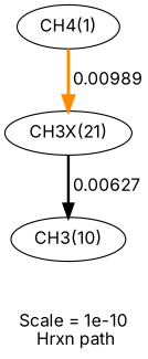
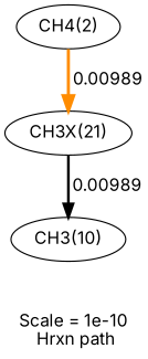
  digraph {
    fontname=Inter
    label="Scale = 1e-10\l Hrxn path"
    node [fontname=Inter]
    edge [fontname=Inter]
-   n1 [label="CH4(1)"]
+   n1 [label="CH4(2)"]
    n2 [label="CH3X(21)"]
    n3 [label="CH3(10)"]
    n1 -> n2 [arrowsize=1.25 color=darkorange label=" 0.00989" style="setlinewidth(2.51)"]
-   n2 -> n3 [arrowsize=1.09 color=black label=" 0.00627" style="setlinewidth(2.17)"]
+   n2 -> n3 [arrowsize=1.09 color=black label=" 0.00989" style="setlinewidth(2.17)"]
  }
